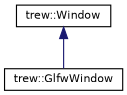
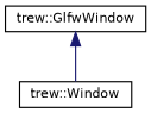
  digraph {
    rankdir=TB
    node [color=black fillcolor=white fontname=Helvetica fontsize=10 shape=record style=filled]
    n1 [height=0.2 label="trew::Window" width=0.4]
    n2 [height=0.2 label="trew::GlfwWindow" width=0.4]
-   n1 -> n2 [color=midnightblue dir=back fontname=Helvetica fontsize=10 labelfontname=Helvetica labelfontsize=10 style=solid]
+   n2 -> n1 [color=midnightblue dir=back fontname=Helvetica fontsize=10 labelfontname=Helvetica labelfontsize=10 style=solid]
  }
